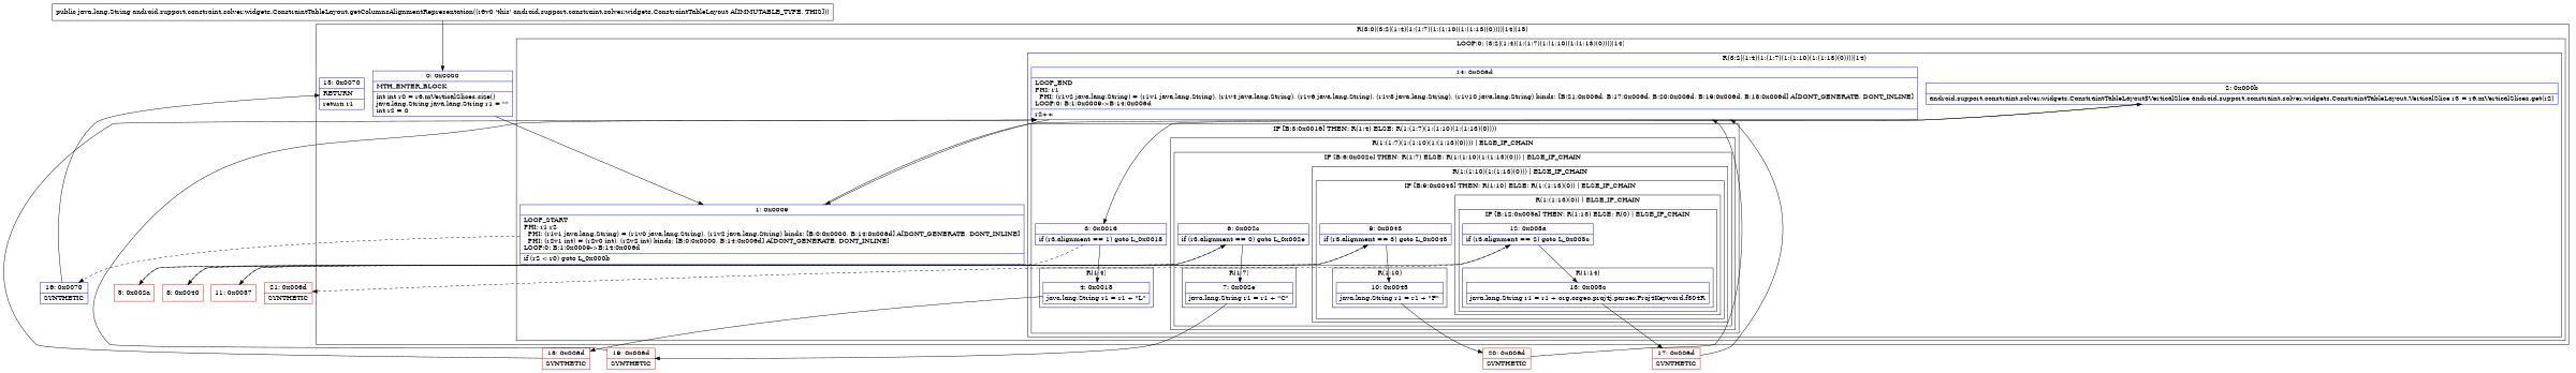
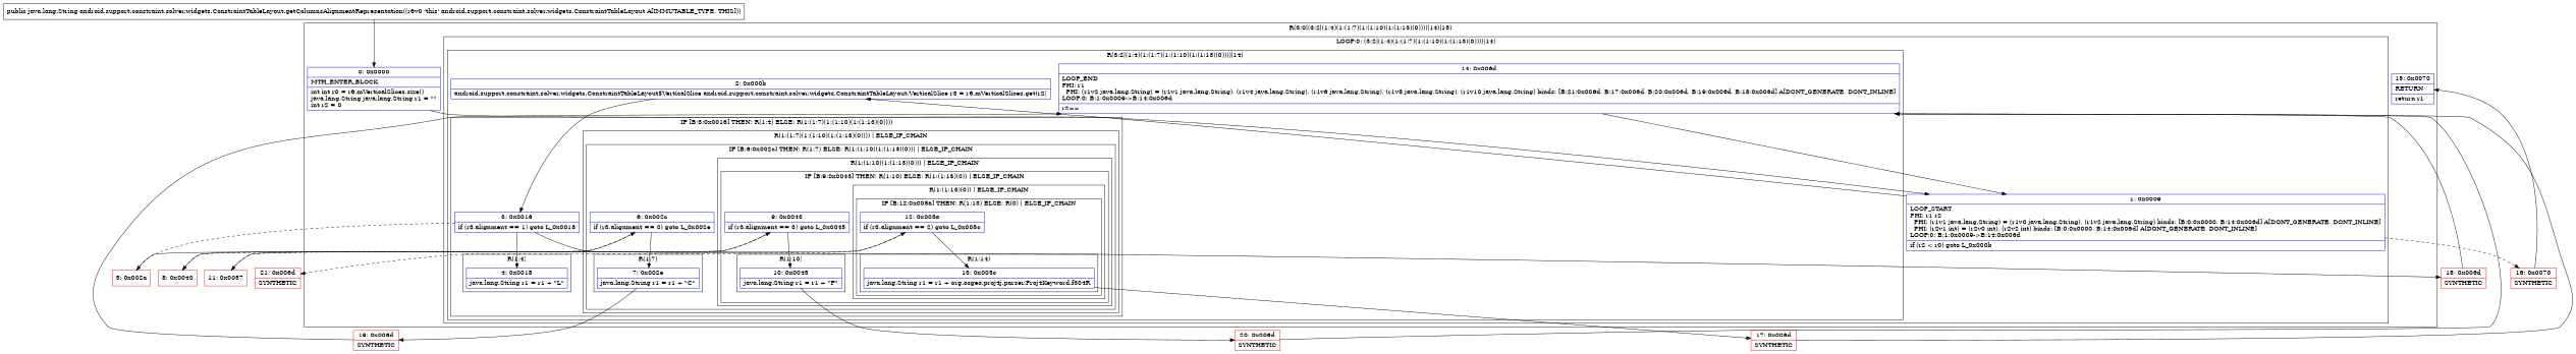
  digraph {
    node [color=blue shape=record]
    n1 [label="{4\:\ 0x0018|java.lang.String r1 = r1 + \"L\"\l}"]
    n2 [label="{7\:\ 0x002e|java.lang.String r1 = r1 + \"C\"\l}"]
    n3 [label="{10\:\ 0x0045|java.lang.String r1 = r1 + \"F\"\l}"]
    n4 [label="{13\:\ 0x005c|java.lang.String r1 = r1 + org.osgeo.proj4j.parser.Proj4Keyword.f304R\l}"]
    n5 [label="{12\:\ 0x005a|if (r3.alignment == 2) goto L_0x005c\l}"]
    n6 [label="{9\:\ 0x0043|if (r3.alignment == 3) goto L_0x0045\l}"]
    n7 [label="{6\:\ 0x002c|if (r3.alignment == 0) goto L_0x002e\l}"]
    n8 [label="{3\:\ 0x0016|if (r3.alignment == 1) goto L_0x0018\l}"]
    n9 [label="{2\:\ 0x000b|android.support.constraint.solver.widgets.ConstraintTableLayout$VerticalSlice android.support.constraint.solver.widgets.ConstraintTableLayout.VerticalSlice r3 = r6.mVerticalSlices.get(r2)\l}"]
    n10 [label="{14\:\ 0x006d|LOOP_END\lPHI: r1 \l  PHI: (r1v2 java.lang.String) = (r1v1 java.lang.String), (r1v4 java.lang.String), (r1v6 java.lang.String), (r1v8 java.lang.String), (r1v10 java.lang.String) binds: [B:21:0x006d, B:17:0x006d, B:20:0x006d, B:19:0x006d, B:18:0x006d] A[DONT_GENERATE, DONT_INLINE]\lLOOP:0: B:1:0x0009\-\>B:14:0x006d\l|r2++\l}"]
    n11 [label="{1\:\ 0x0009|LOOP_START\lPHI: r1 r2 \l  PHI: (r1v1 java.lang.String) = (r1v0 java.lang.String), (r1v2 java.lang.String) binds: [B:0:0x0000, B:14:0x006d] A[DONT_GENERATE, DONT_INLINE]\l  PHI: (r2v1 int) = (r2v0 int), (r2v2 int) binds: [B:0:0x0000, B:14:0x006d] A[DONT_GENERATE, DONT_INLINE]\lLOOP:0: B:1:0x0009\-\>B:14:0x006d\l|if (r2 \< r0) goto L_0x000b\l}"]
    n12 [label="{0\:\ 0x0000|MTH_ENTER_BLOCK\l|int int r0 = r6.mVerticalSlices.size()\ljava.lang.String java.lang.String r1 = \"\"\lint r2 = 0\l}"]
    n13 [label="{15\:\ 0x0070|RETURN\l|return r1\l}"]
    n14 [color=red label="{18\:\ 0x006d|SYNTHETIC\l}"]
    n15 [color=red label="{19\:\ 0x006d|SYNTHETIC\l}"]
    n16 [color=red label="{20\:\ 0x006d|SYNTHETIC\l}"]
    n17 [color=red label="{17\:\ 0x006d|SYNTHETIC\l}"]
    n18 [color=red label="{21\:\ 0x006d|SYNTHETIC\l}"]
    n19 [color=red label="{11\:\ 0x0057}"]
    n20 [color=red label="{8\:\ 0x0040}"]
    n21 [color=red label="{5\:\ 0x002a}"]
-   n22 [label="{16\:\ 0x0070|SYNTHETIC\l}"]
+   n22 [color=red label="{16\:\ 0x0070|SYNTHETIC\l}"]
    n23 [label="{public java.lang.String android.support.constraint.solver.widgets.ConstraintTableLayout.getColumnsAlignmentRepresentation((r6v0 'this' android.support.constraint.solver.widgets.ConstraintTableLayout A[IMMUTABLE_TYPE, THIS])) }" color=""]
    subgraph cluster_1 {
      label="R(3:0|(3:2|(1:4)(1:(1:7)(1:(1:10)(1:(1:13)(0))))|14)|15)"
      n12
      n13
      subgraph cluster_2 {
        label="LOOP:0: (3:2|(1:4)(1:(1:7)(1:(1:10)(1:(1:13)(0))))|14)"
        n11
        subgraph cluster_3 {
          label="R(3:2|(1:4)(1:(1:7)(1:(1:10)(1:(1:13)(0))))|14)"
          n9
          n10
          subgraph cluster_4 {
            label="IF [B:3:0x0016] THEN: R(1:4) ELSE: R(1:(1:7)(1:(1:10)(1:(1:13)(0))))"
            n8
            subgraph cluster_5 {
              label="R(1:4)"
              n1
            }
            subgraph cluster_6 {
              label="R(1:(1:7)(1:(1:10)(1:(1:13)(0)))) | ELSE_IF_CHAIN\l"
              subgraph cluster_7 {
                label="IF [B:6:0x002c] THEN: R(1:7) ELSE: R(1:(1:10)(1:(1:13)(0))) | ELSE_IF_CHAIN\l"
                n7
                subgraph cluster_8 {
                  label="R(1:7)"
                  n2
                }
                subgraph cluster_9 {
                  label="R(1:(1:10)(1:(1:13)(0))) | ELSE_IF_CHAIN\l"
                  subgraph cluster_10 {
                    label="IF [B:9:0x0043] THEN: R(1:10) ELSE: R(1:(1:13)(0)) | ELSE_IF_CHAIN\l"
                    n6
                    subgraph cluster_11 {
                      label="R(1:10)"
                      n3
                    }
                    subgraph cluster_12 {
                      label="R(1:(1:13)(0)) | ELSE_IF_CHAIN\l"
                      subgraph cluster_13 {
                        label="IF [B:12:0x005a] THEN: R(1:13) ELSE: R(0) | ELSE_IF_CHAIN\l"
                        n5
                        subgraph cluster_14 {
                          label="R(1:14)"
                          n4
                        }
                        subgraph cluster_15 {
                          label="R(0)"
                        }
                      }
                    }
                  }
                }
              }
            }
          }
        }
      }
    }
-   n1 -> n14
+   n8 -> n14
    n2 -> n15
    n3 -> n16
    n4 -> n17
    n5 -> n4
    n5 -> n18 [style=dashed]
    n6 -> n3
    n6 -> n19 [style=dashed]
    n7 -> n2
    n7 -> n20 [style=dashed]
    n8 -> n1
    n8 -> n21 [style=dashed]
    n9 -> n8
    n10 -> n11
    n11 -> n9
    n11 -> n22 [style=dashed]
    n12 -> n11
    n14 -> n10
    n15 -> n10
    n16 -> n10
    n17 -> n10
    n19 -> n5
    n20 -> n6
    n21 -> n7
    n22 -> n13
    n23 -> n12
  }
